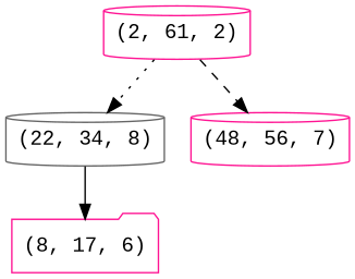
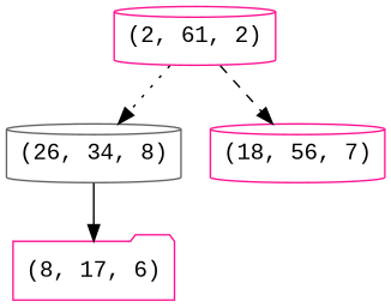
  digraph {
    fontname="Liberation Mono"
    node [color=deeppink fontname="Liberation Mono" shape=cylinder]
    edge [fontname="Liberation Mono"]
-   "(26, 34, 8)" [color=gray40 label="(22, 34, 8)"]
+   "(26, 34, 8)" [color=gray40]
    "(2, 61, 2)"
-   "(48, 56, 7)"
+   "(48, 56, 7)" [label="(18, 56, 7)"]
    "(8, 17, 6)" [shape=folder]
    "(26, 34, 8)" -> "(8, 17, 6)" [style=solid]
    "(2, 61, 2)" -> "(26, 34, 8)" [style=dotted]
    "(2, 61, 2)" -> "(48, 56, 7)" [style=dashed]
  }
